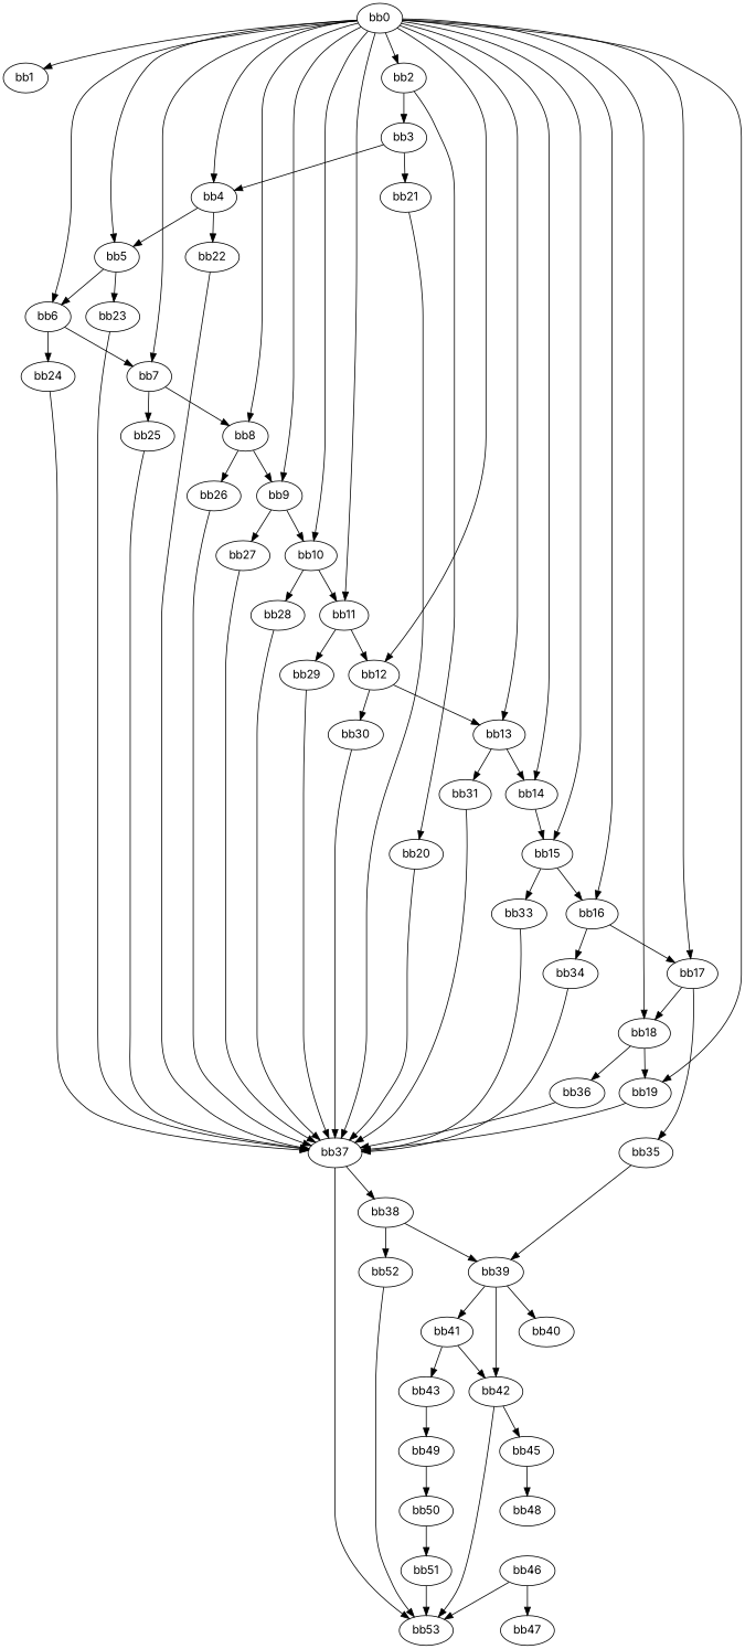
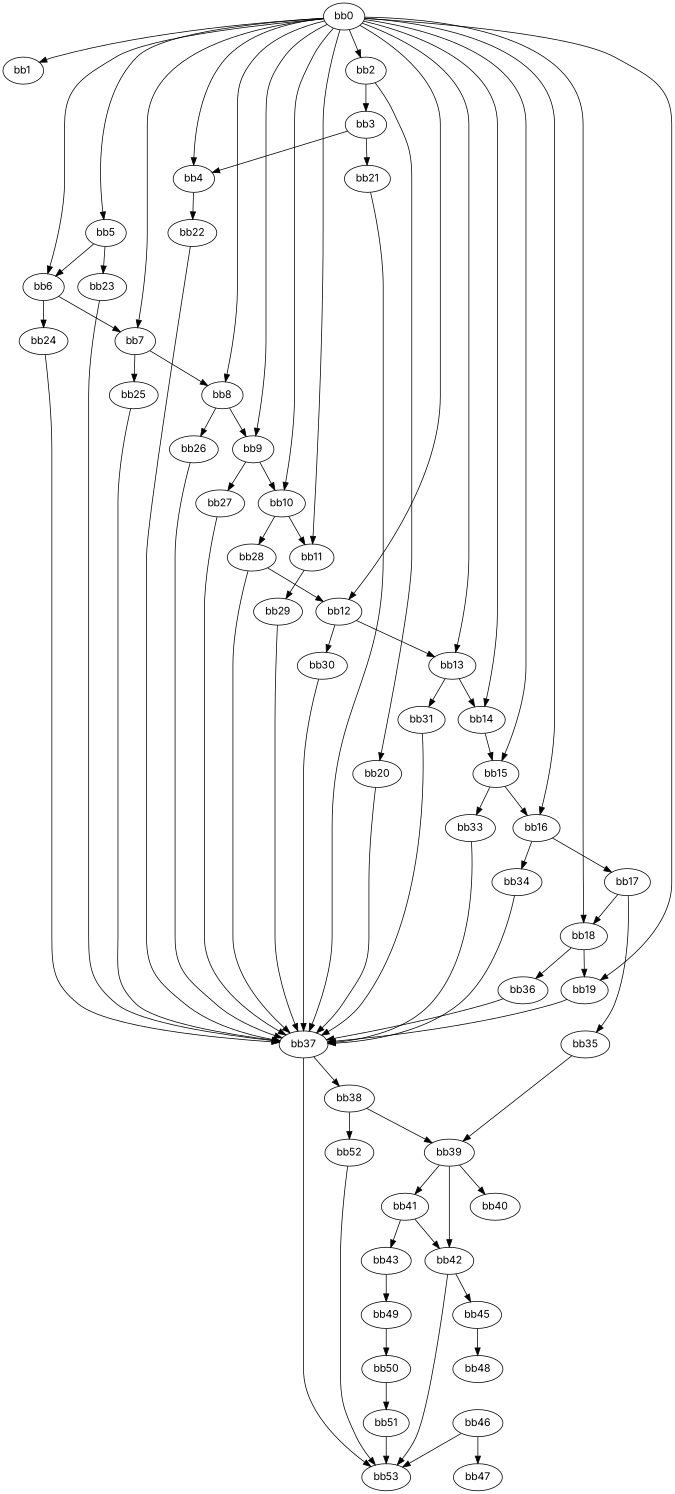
  digraph {
    fontname=Inter
    node [fontname=Inter]
    edge [fontname=Inter]
    n1 [label="bb0\l"]
    n2 [label="bb1\l"]
    n3 [label="bb2\l"]
    n4 [label="bb4\l"]
    n5 [label="bb5\l"]
    n6 [label="bb6\l"]
    n7 [label="bb7\l"]
    n8 [label="bb8\l"]
    n9 [label="bb9\l"]
    n10 [label="bb10\l"]
    n11 [label="bb11\l"]
    n12 [label="bb12\l"]
    n13 [label="bb13\l"]
    n14 [label="bb14\l"]
    n15 [label="bb15\l"]
    n16 [label="bb16\l"]
    n17 [label="bb17\l"]
    n18 [label="bb18\l"]
    n19 [label="bb19\l"]
    n20 [label="bb3\l"]
    n21 [label="bb20\l"]
    n22 [label="bb21\l"]
    n23 [label="bb22\l"]
    n24 [label="bb23\l"]
    n25 [label="bb24\l"]
    n26 [label="bb25\l"]
    n27 [label="bb26\l"]
    n28 [label="bb27\l"]
    n29 [label="bb28\l"]
    n30 [label="bb29\l"]
    n31 [label="bb30\l"]
    n32 [label="bb31\l"]
    n33 [label="bb33\l"]
    n34 [label="bb34\l"]
    n35 [label="bb35\l"]
    n36 [label="bb36\l"]
    n37 [label="bb37\l"]
    n38 [label="bb39\l"]
    n39 [label="bb38\l"]
    n40 [label="bb53\l"]
    n41 [label="bb52\l"]
    n42 [label="bb40\l"]
    n43 [label="bb41\l"]
    n44 [label="bb42\l"]
    n45 [label="bb43\l"]
    n46 [label="bb45\l"]
    n47 [label="bb49\l"]
    n48 [label="bb48\l"]
    n49 [label="bb50\l"]
    n50 [label="bb46\l"]
    n51 [label="bb47\l"]
    n52 [label="bb51\l"]
    n1 -> n2
    n1 -> n3
    n1 -> n4
    n1 -> n5
    n1 -> n6
    n1 -> n7
    n1 -> n8
    n1 -> n9
    n1 -> n10
    n1 -> n11
    n1 -> n12
    n1 -> n13
    n1 -> n14
    n1 -> n15
    n1 -> n16
-   n1 -> n17
    n1 -> n18
    n1 -> n19
    n3 -> n20
    n3 -> n21
-   n4 -> n5
    n4 -> n23
    n5 -> n6
    n5 -> n24
    n6 -> n7
    n6 -> n25
    n7 -> n8
    n7 -> n26
    n8 -> n9
    n8 -> n27
    n9 -> n10
    n9 -> n28
    n10 -> n11
    n10 -> n29
-   n11 -> n12
+   n29 -> n12
    n11 -> n30
    n12 -> n13
    n12 -> n31
    n13 -> n14
    n13 -> n32
    n14 -> n15
    n15 -> n16
    n15 -> n33
    n16 -> n17
    n16 -> n34
    n17 -> n18
    n17 -> n35
    n18 -> n19
    n18 -> n36
    n19 -> n37
    n20 -> n4
    n20 -> n22
    n21 -> n37
    n22 -> n37
    n23 -> n37
    n24 -> n37
    n25 -> n37
    n26 -> n37
    n27 -> n37
    n28 -> n37
    n29 -> n37
    n30 -> n37
    n31 -> n37
    n32 -> n37
    n33 -> n37
    n34 -> n37
    n35 -> n38
    n36 -> n37
    n37 -> n39
    n37 -> n40
    n38 -> n42
    n38 -> n43
    n38 -> n44
    n39 -> n38
    n39 -> n41
    n41 -> n40
    n43 -> n44
    n43 -> n45
    n44 -> n40
    n44 -> n46
    n45 -> n47
    n46 -> n48
    n47 -> n49
    n49 -> n52
    n50 -> n40
    n50 -> n51
    n52 -> n40
  }
